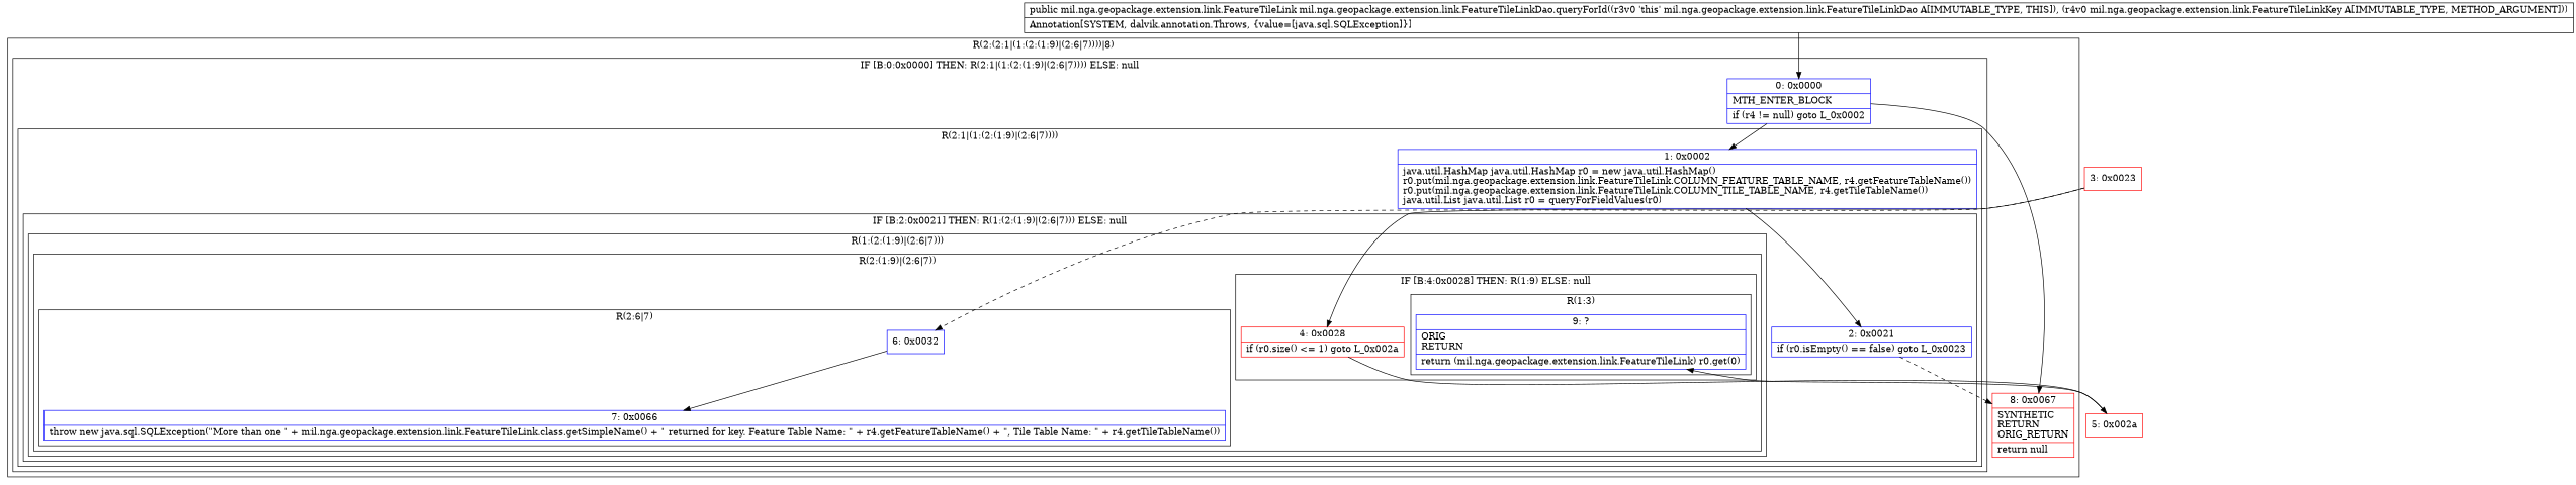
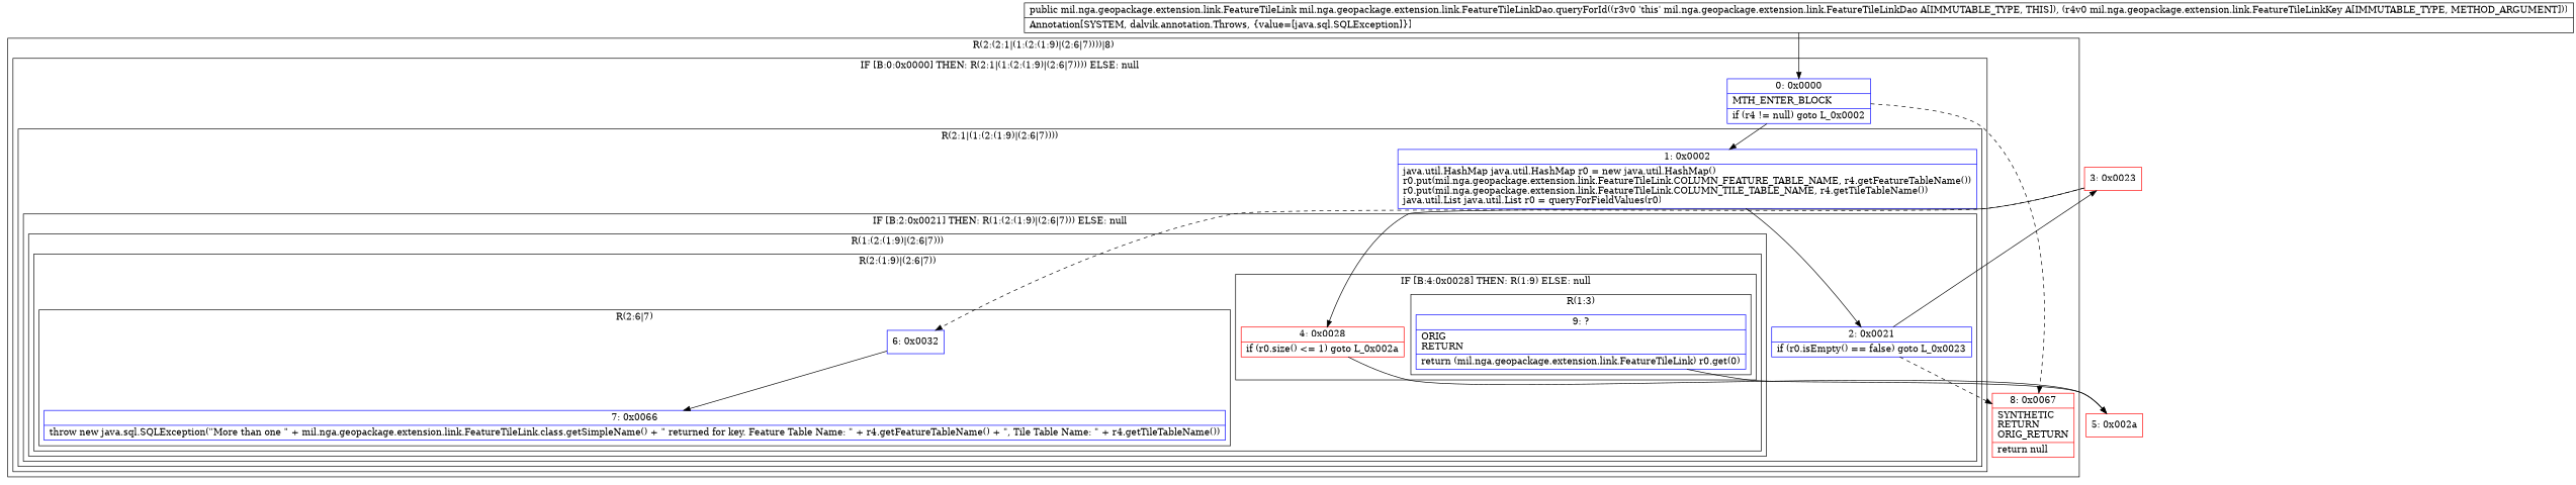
  digraph {
    node [color=blue shape=record]
    n1 [label="{9\:\ ?|ORIG\lRETURN\l|return (mil.nga.geopackage.extension.link.FeatureTileLink) r0.get(0)\l}"]
    n2 [color=red label="{4\:\ 0x0028|if (r0.size() \<= 1) goto L_0x002a\l}"]
    n3 [label="{6\:\ 0x0032}"]
    n4 [label="{7\:\ 0x0066|throw new java.sql.SQLException(\"More than one \" + mil.nga.geopackage.extension.link.FeatureTileLink.class.getSimpleName() + \" returned for key. Feature Table Name: \" + r4.getFeatureTableName() + \", Tile Table Name: \" + r4.getTileTableName())\l}"]
    n5 [label="{2\:\ 0x0021|if (r0.isEmpty() == false) goto L_0x0023\l}"]
    n6 [label="{1\:\ 0x0002|java.util.HashMap java.util.HashMap r0 = new java.util.HashMap()\lr0.put(mil.nga.geopackage.extension.link.FeatureTileLink.COLUMN_FEATURE_TABLE_NAME, r4.getFeatureTableName())\lr0.put(mil.nga.geopackage.extension.link.FeatureTileLink.COLUMN_TILE_TABLE_NAME, r4.getTileTableName())\ljava.util.List java.util.List r0 = queryForFieldValues(r0)\l}"]
    n7 [label="{0\:\ 0x0000|MTH_ENTER_BLOCK\l|if (r4 != null) goto L_0x0002\l}"]
    n8 [color=red label="{8\:\ 0x0067|SYNTHETIC\lRETURN\lORIG_RETURN\l|return null\l}"]
    n9 [color=red label="{5\:\ 0x002a}"]
    n10 [color=red label="{3\:\ 0x0023}"]
    n11 [label="{public mil.nga.geopackage.extension.link.FeatureTileLink mil.nga.geopackage.extension.link.FeatureTileLinkDao.queryForId((r3v0 'this' mil.nga.geopackage.extension.link.FeatureTileLinkDao A[IMMUTABLE_TYPE, THIS]), (r4v0 mil.nga.geopackage.extension.link.FeatureTileLinkKey A[IMMUTABLE_TYPE, METHOD_ARGUMENT]))  | Annotation[SYSTEM, dalvik.annotation.Throws, \{value=[java.sql.SQLException]\}]\l}" color=""]
    subgraph cluster_1 {
      label="R(2:(2:1|(1:(2:(1:9)|(2:6|7))))|8)"
      n8
      subgraph cluster_2 {
        label="IF [B:0:0x0000] THEN: R(2:1|(1:(2:(1:9)|(2:6|7)))) ELSE: null"
        n7
        subgraph cluster_3 {
          label="R(2:1|(1:(2:(1:9)|(2:6|7))))"
          n6
          subgraph cluster_4 {
            label="IF [B:2:0x0021] THEN: R(1:(2:(1:9)|(2:6|7))) ELSE: null"
            n5
            subgraph cluster_5 {
              label="R(1:(2:(1:9)|(2:6|7)))"
              subgraph cluster_6 {
                label="R(2:(1:9)|(2:6|7))"
                subgraph cluster_7 {
                  label="IF [B:4:0x0028] THEN: R(1:9) ELSE: null"
                  n2
                  subgraph cluster_8 {
                    label="R(1:3)"
                    n1
                  }
                }
                subgraph cluster_9 {
                  label="R(2:6|7)"
                  n3
                  n4
                }
              }
            }
          }
        }
      }
    }
    n2 -> n9
    n3 -> n4
    n5 -> n8 [style=dashed]
+   n5 -> n10
    n6 -> n5
    n7 -> n6
-   n7 -> n8 [style=solid]
-   n9 -> n1
+   n7 -> n8 [style=dashed]
+   n1 -> n9
    n10 -> n2
    n10 -> n3 [style=dashed]
    n11 -> n7
  }
